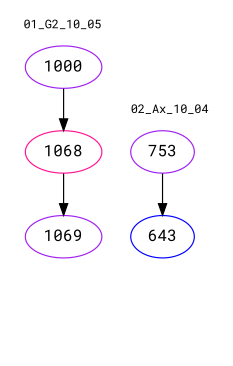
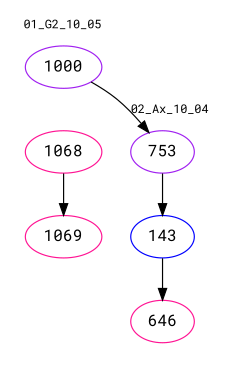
  digraph {
    fontname="Roboto Mono"
    node [color=deeppink fontname="Roboto Mono"]
    edge [color=black fontname="Roboto Mono"]
    n1 [color=purple label=753]
-   n2 [color=blue label=643]
+   n2 [color=blue label=143]
+   n3 [label=646]
    n4 [color=purple label=1000]
    n5 [label=1068]
-   n6 [color=purple label=1069]
+   n6 [label=1069]
    subgraph cluster_1 {
      color=white
      fontsize=10
      label="02_Ax_10_04"
      n1
      n2
+     n3
    }
    subgraph cluster_2 {
      color=white
      fontsize=10
      label="01_G2_10_05"
      n4
      n5
      n6
    }
    n1 -> n2
-   n4 -> n5
+   n2 -> n3
+   n4 -> n1
    n5 -> n6
  }
